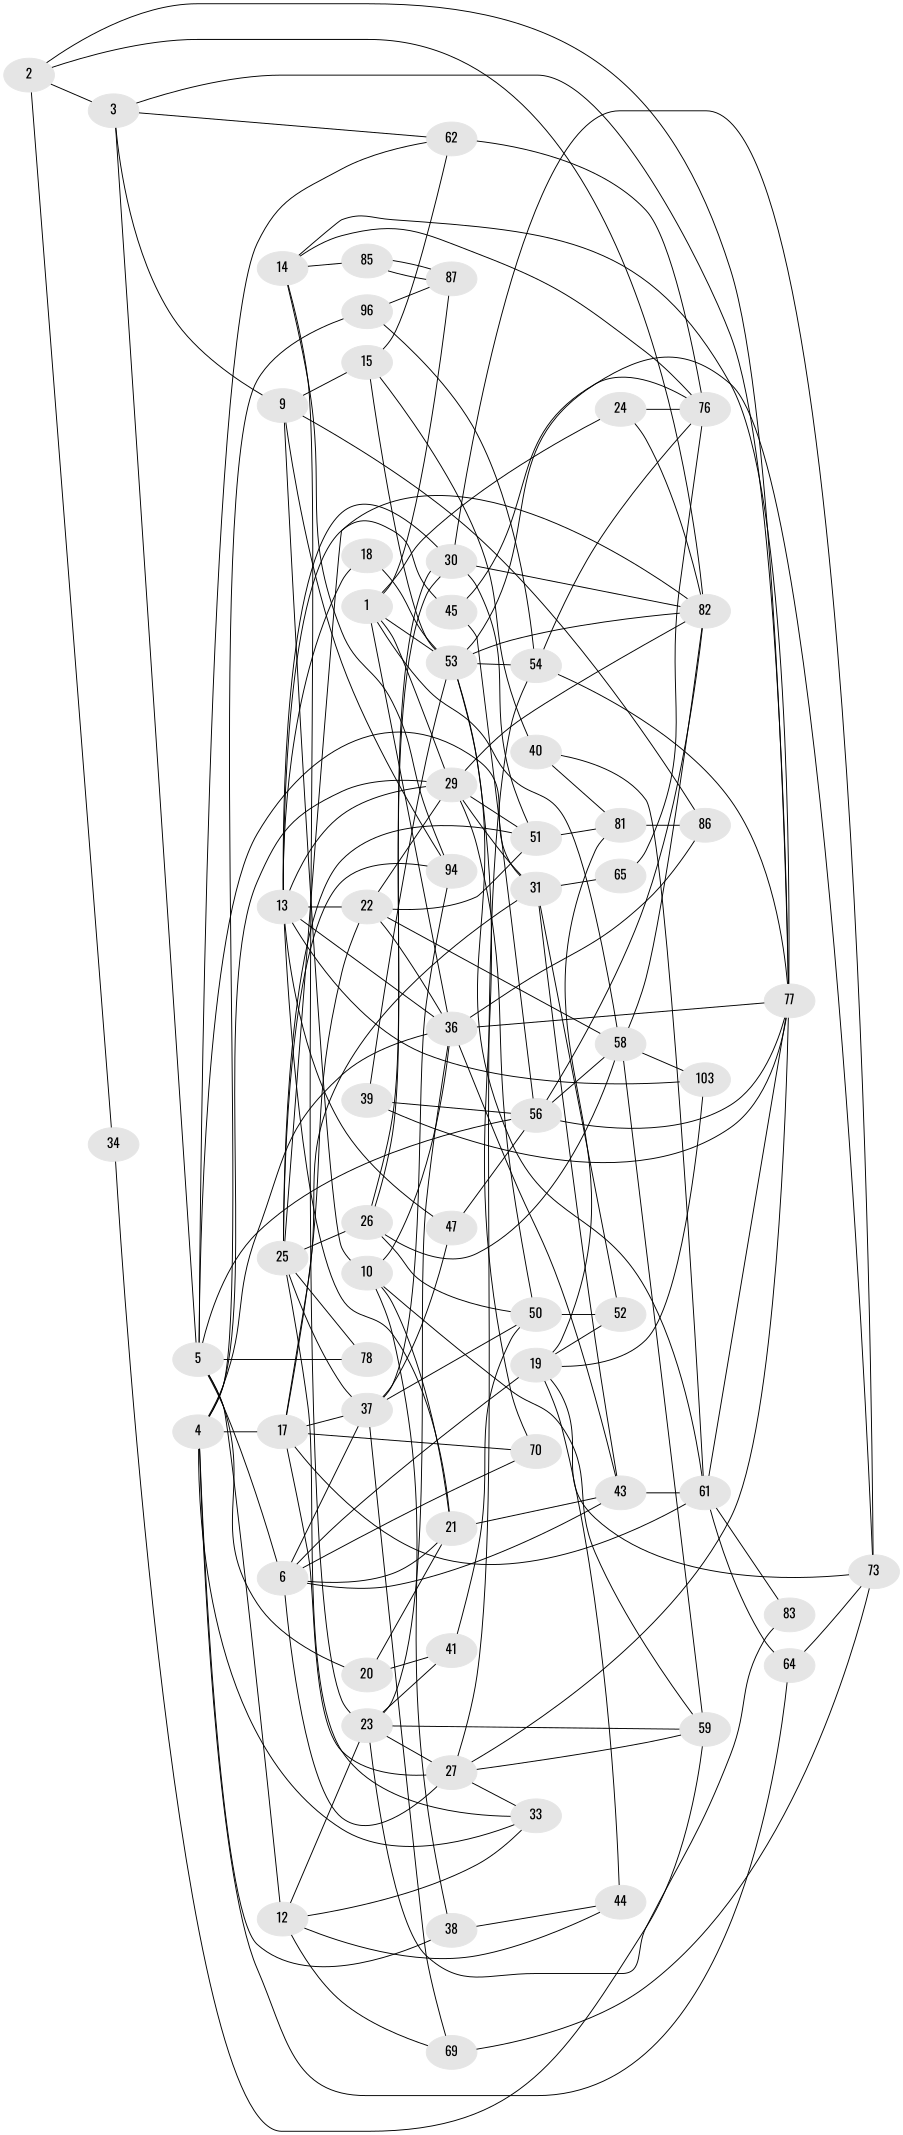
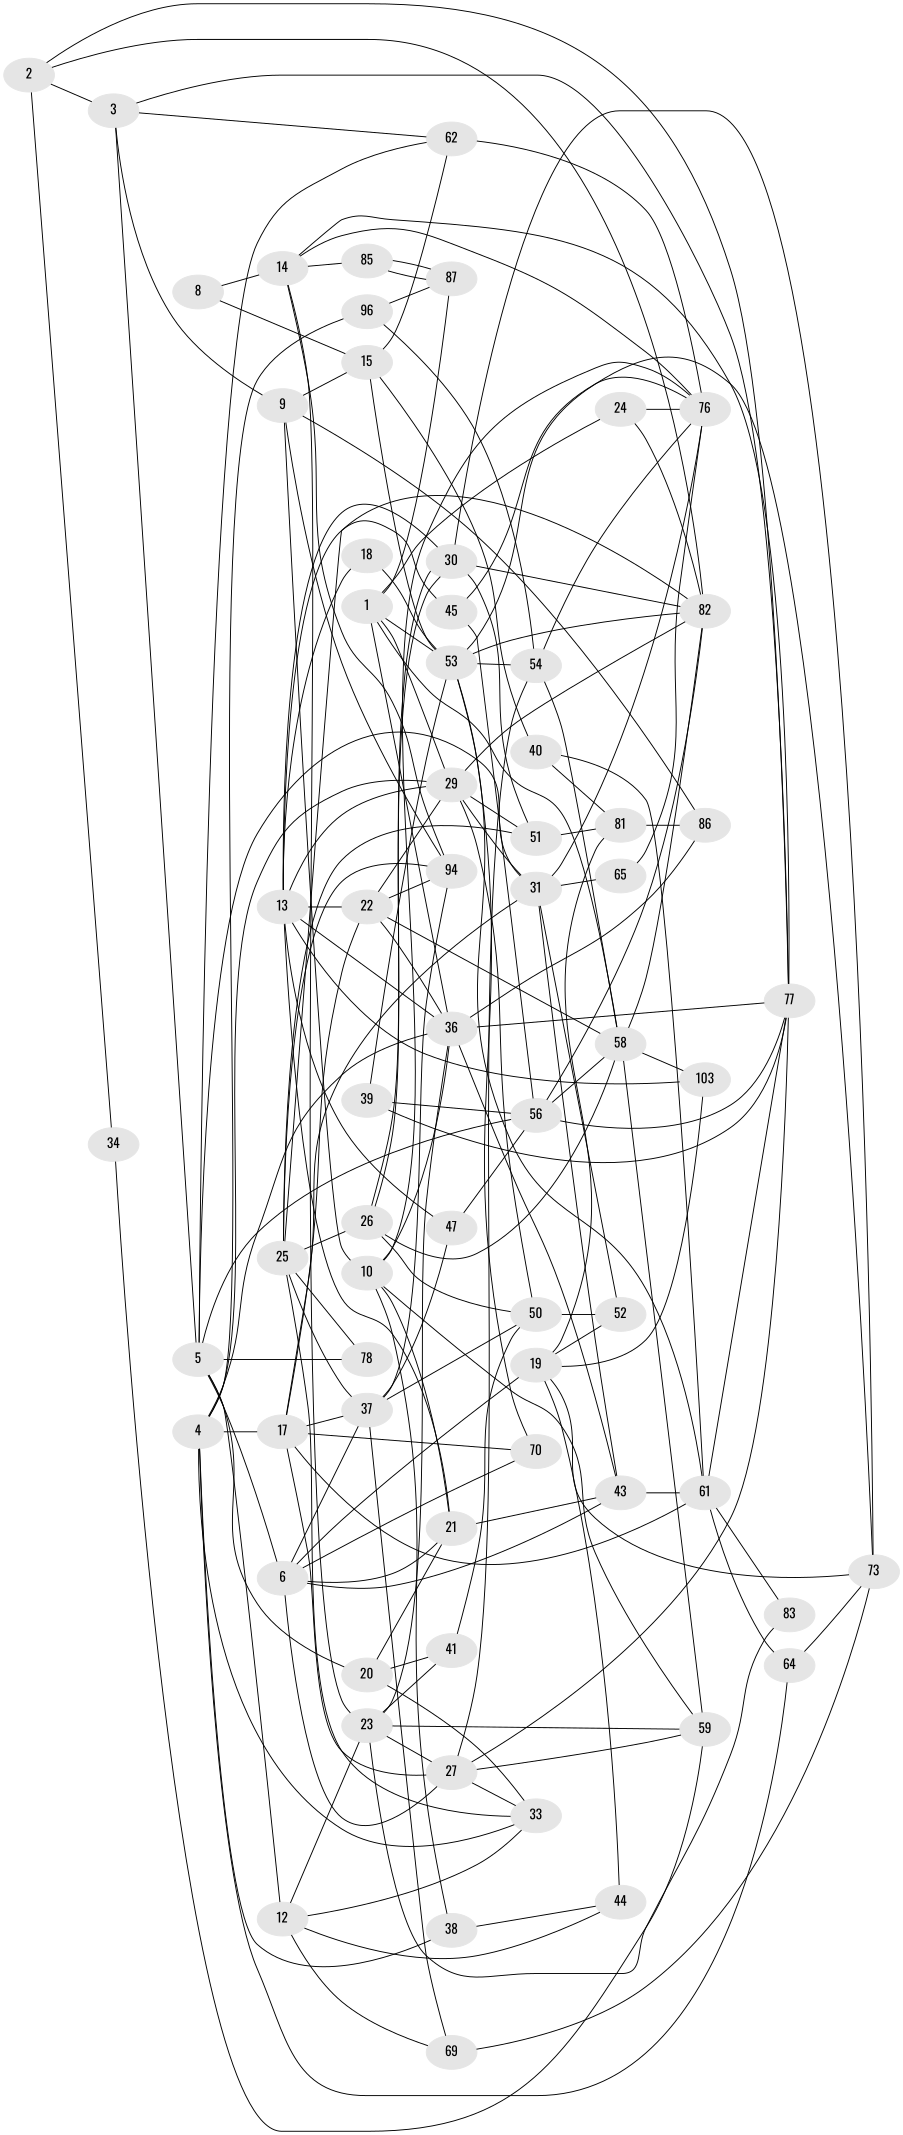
  graph {
    fontname=Oswald
    rankdir=LR
    node [color=gray90 fontname=Oswald style=filled]
    edge [fontname=Oswald]
    1 [super="+32"]
    24
    29 [super="+89"]
    36 [super="+75"]
    53 [super="+79"]
    58 [super="+102"]
    87
    82 [super="+101"]
    76 [super="+92"]
    31 [super="+71"]
    51 [super="+66"]
    50 [super="+88"]
    77 [super="+90"]
    43 [super="+74"]
    86
    70 [super="+84"]
    61 [super="+68"]
    73
    54
    59 [super="+95"]
    103
    2 [super="+100"]
    3 [super="+42"]
    34
    5 [super="+11"]
    9 [super="+97"]
    62
    64
    6 [super="+35"]
    12 [super="+16"]
    20
    56 [super="+63"]
    78
    15 [super="+49"]
    10 [super="+98"]
    94
    4 [super="+7"]
    17 [super="+99"]
    33 [super="+67"]
    38
    n41 [label=96 super="+60"]
    27 [super="+28"]
    37 [super="+91"]
    22 [super="+48"]
    44
    19 [super="+55"]
    21
    23 [super="+96"]
    69
    41
    52
    65
    81 [super="+93"]
    47 [super="+57"]
+   8
    14
    85
    40
    83
    13 [super="+80"]
    18
    30
    45
    25 [super="+72"]
    26
    39
    1 -- 24
    1 -- 29
    1 -- 36
    1 -- 53
    1 -- 58
    1 -- 87
    24 -- 82
    24 -- 76
    29 -- 82
    29 -- 31
    29 -- 51
    29 -- 50
    36 -- 77
    36 -- 43
    36 -- 86
    53 -- 82
    53 -- 70
    53 -- 61
    53 -- 73
    53 -- 54
    58 -- 82
    58 -- 59
    58 -- 103
+   31 -- 76
    31 -- 43
    31 -- 52
    31 -- 65
    51 -- 81
    50 -- 52
    43 -- 61
    61 -- 77
    61 -- 64
    61 -- 83
    54 -- 76
-   54 -- 77
+   54 -- 58
    2 -- 82
    2 -- 77
    2 -- 3
    2 -- 34
    3 -- 77
    3 -- 5
    3 -- 9
    3 -- 62
    34 -- 59
    5 -- 31
    5 -- 62
    5 -- 6
    5 -- 12 [weight=2]
    5 -- 20
    5 -- 56
    5 -- 78
    9 -- 86
    9 -- 15
    9 -- 10
    9 -- 94
    62 -- 76
    64 -- 73
    6 -- 43 [weight=2]
    6 -- 70
    6 -- 27
    6 -- 37
    6 -- 19
    6 -- 21
    12 -- 33
    12 -- 44
    12 -- 23
    12 -- 69
+   20 -- 33
    20 -- 21
    20 -- 41
    56 -- 58
    56 -- 82
    56 -- 77
    15 -- 53
    15 -- 62
    15 -- 40
    10 -- 36 [weight=2]
+   10 -- 76
    10 -- 59
    10 -- 38
    10 -- 21
    4 -- 29
    4 -- 36
    4 -- 64
    4 -- 17
    4 -- 33
    4 -- 38
    4 -- n41
    17 -- 31
    17 -- 70
    17 -- 61
    17 -- 27
    17 -- 37
    17 -- 22
    38 -- 44
    n41 -- 87
    n41 -- 54
    27 -- 77
    27 -- 54
    27 -- 59
    27 -- 33
    37 -- 50
    37 -- 94
    37 -- 69
    37 -- 47
    22 -- 29
    22 -- 36
    22 -- 58
-   22 -- 51
+   22 -- 94
    19 -- 73
    19 -- 103
    19 -- 44
    19 -- 52
    19 -- 81
    21 -- 43
    23 -- 36
    23 -- 59
    23 -- 27
    23 -- 41
    23 -- 83
    69 -- 73
    41 -- 50
    65 -- 76 [weight=2]
    81 -- 86
    47 -- 56
+   8 -- 15
+   8 -- 14
    14 -- 76
    14 -- 77
    14 -- 94
    14 -- 23
    14 -- 85
    85 -- 87
    85 -- 87
    40 -- 61
    40 -- 81
    13 -- 29
    13 -- 36
    13 -- 103
    13 -- 22
    13 -- 21
    13 -- 47
    13 -- 18
    13 -- 30
    13 -- 45
    18 -- 53
    30 -- 82
    30 -- 51
    30 -- 73
    45 -- 76
    45 -- 56
    25 -- 82
    25 -- 51
    25 -- 78
    25 -- 94
    25 -- 33
    25 -- 37
    25 -- 26
    26 -- 58
    26 -- 50
    26 -- 30
    26 -- 30
    39 -- 53
    39 -- 77
    39 -- 56
  }
